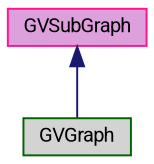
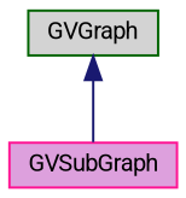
  digraph {
    fontname=Roboto
    node [fontname=Roboto fontsize=10 shape=record style=filled]
    n1 [color=deeppink fillcolor=plum fontcolor=black height=0.2 label=GVSubGraph width=0.4]
    n2 [color=darkgreen fillcolor=lightgrey height=0.2 label=GVGraph width=0.4]
-   n1 -> n2 [color=midnightblue dir=back fontname=Roboto fontsize=10 labelfontname=Helvetica labelfontsize=10 style=solid]
+   n2 -> n1 [color=midnightblue dir=back fontname=Roboto fontsize=10 labelfontname=Helvetica labelfontsize=10 style=solid]
  }
